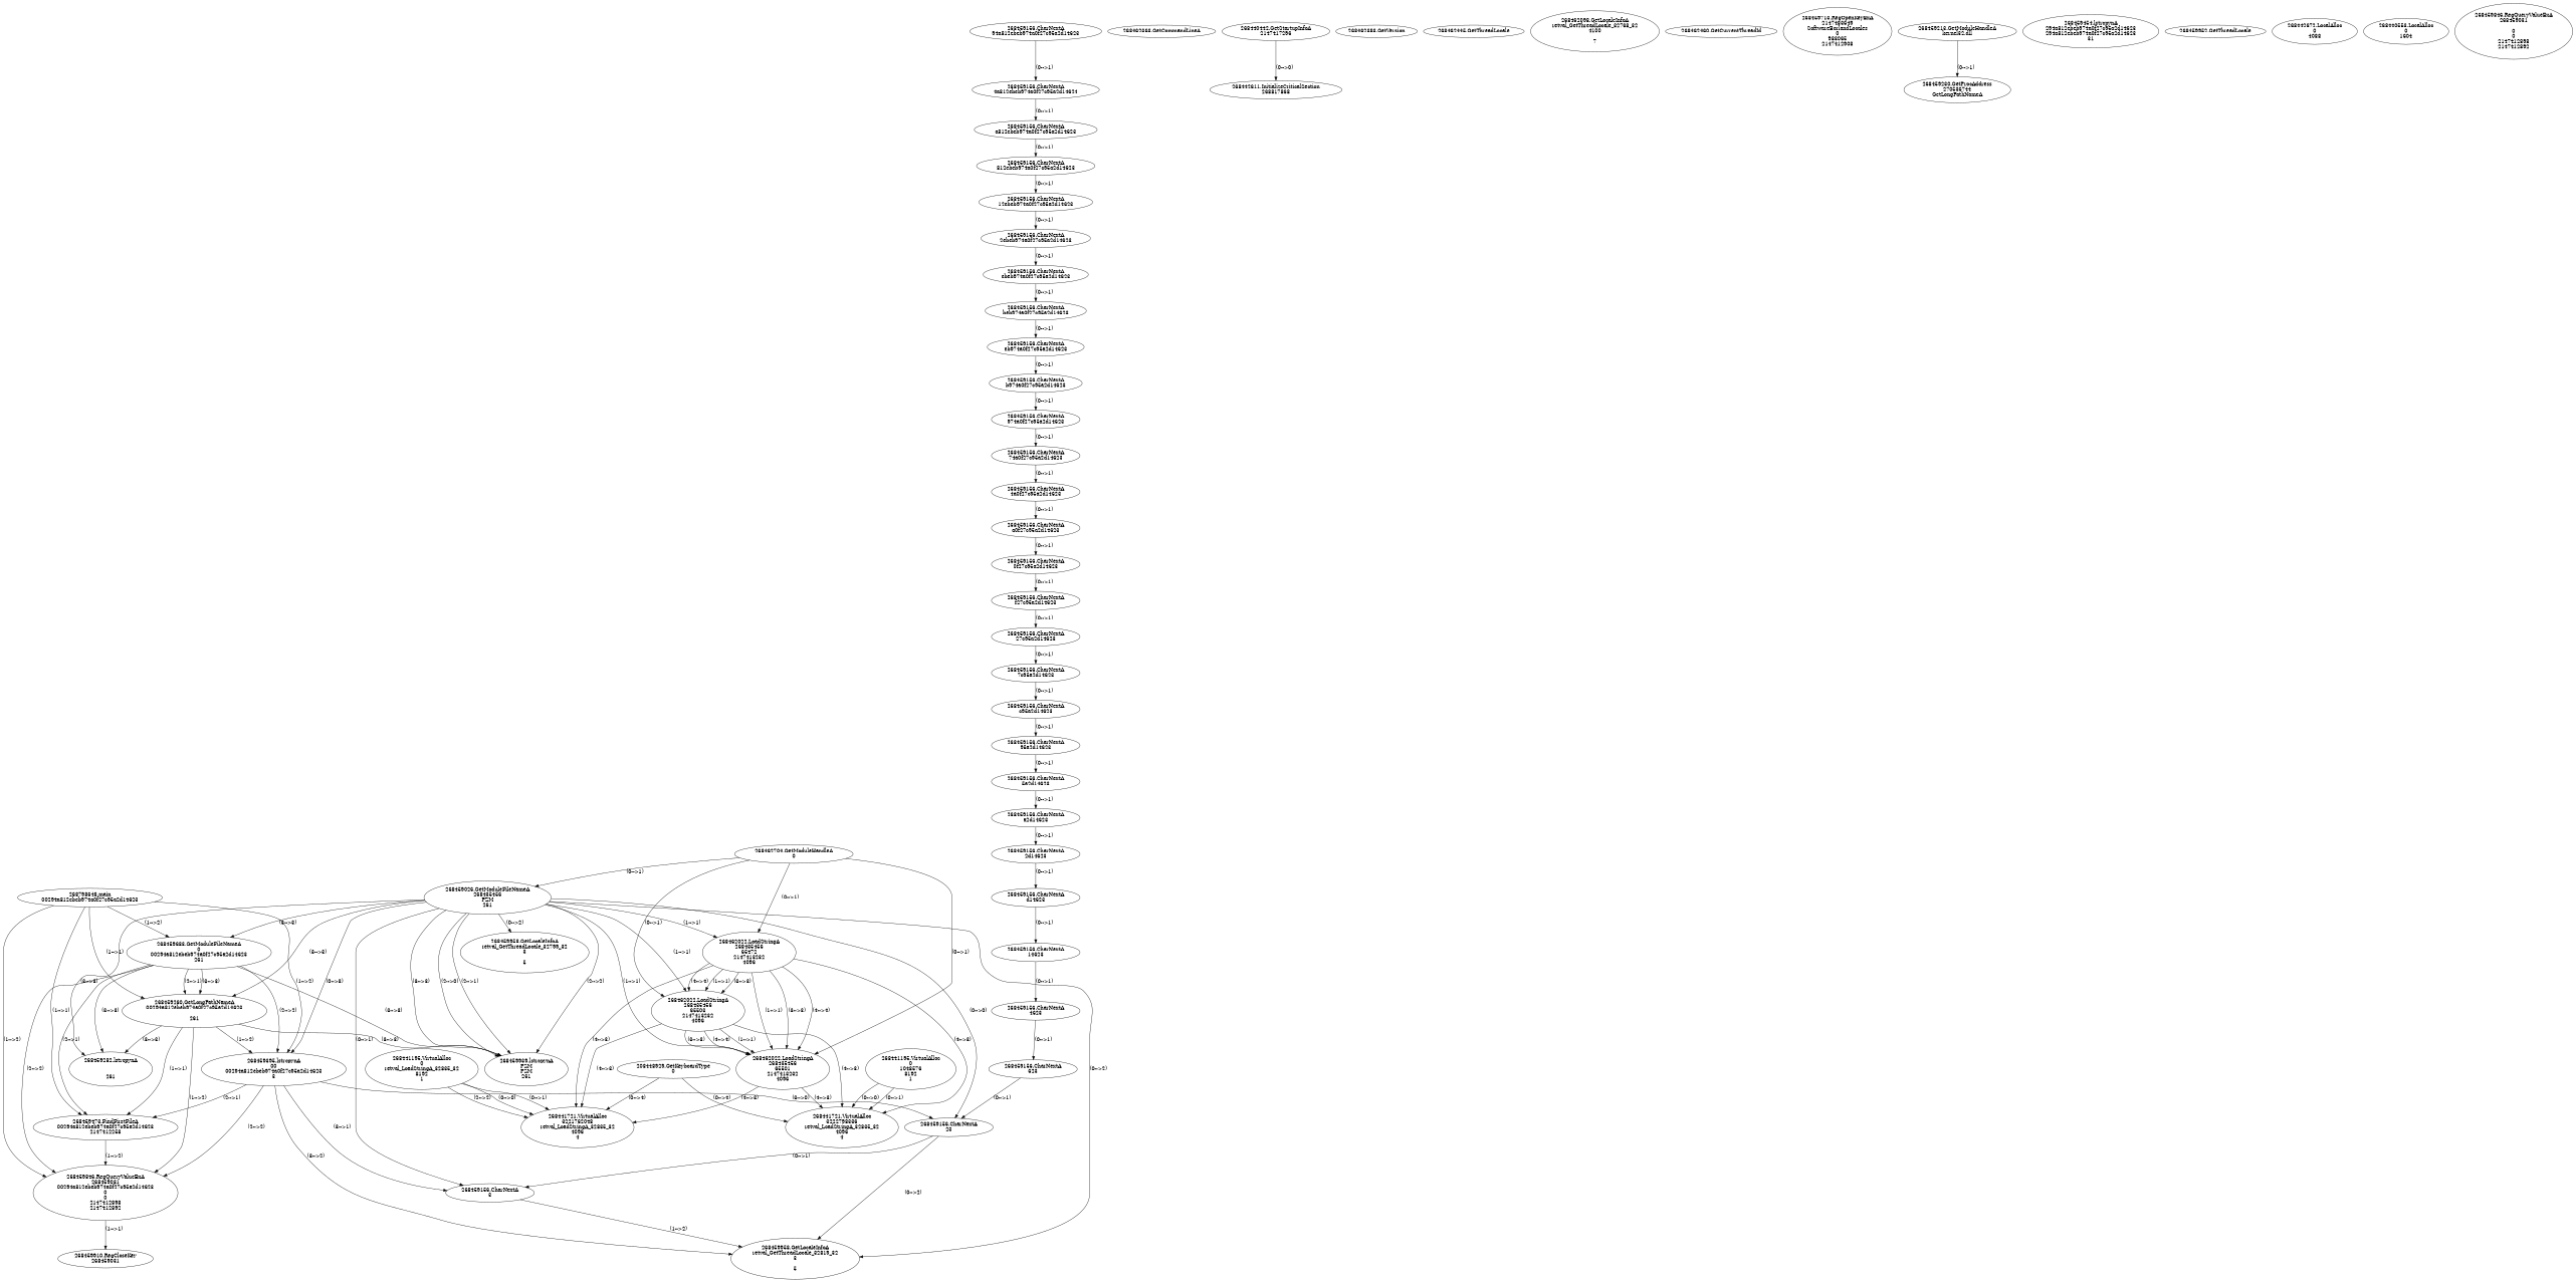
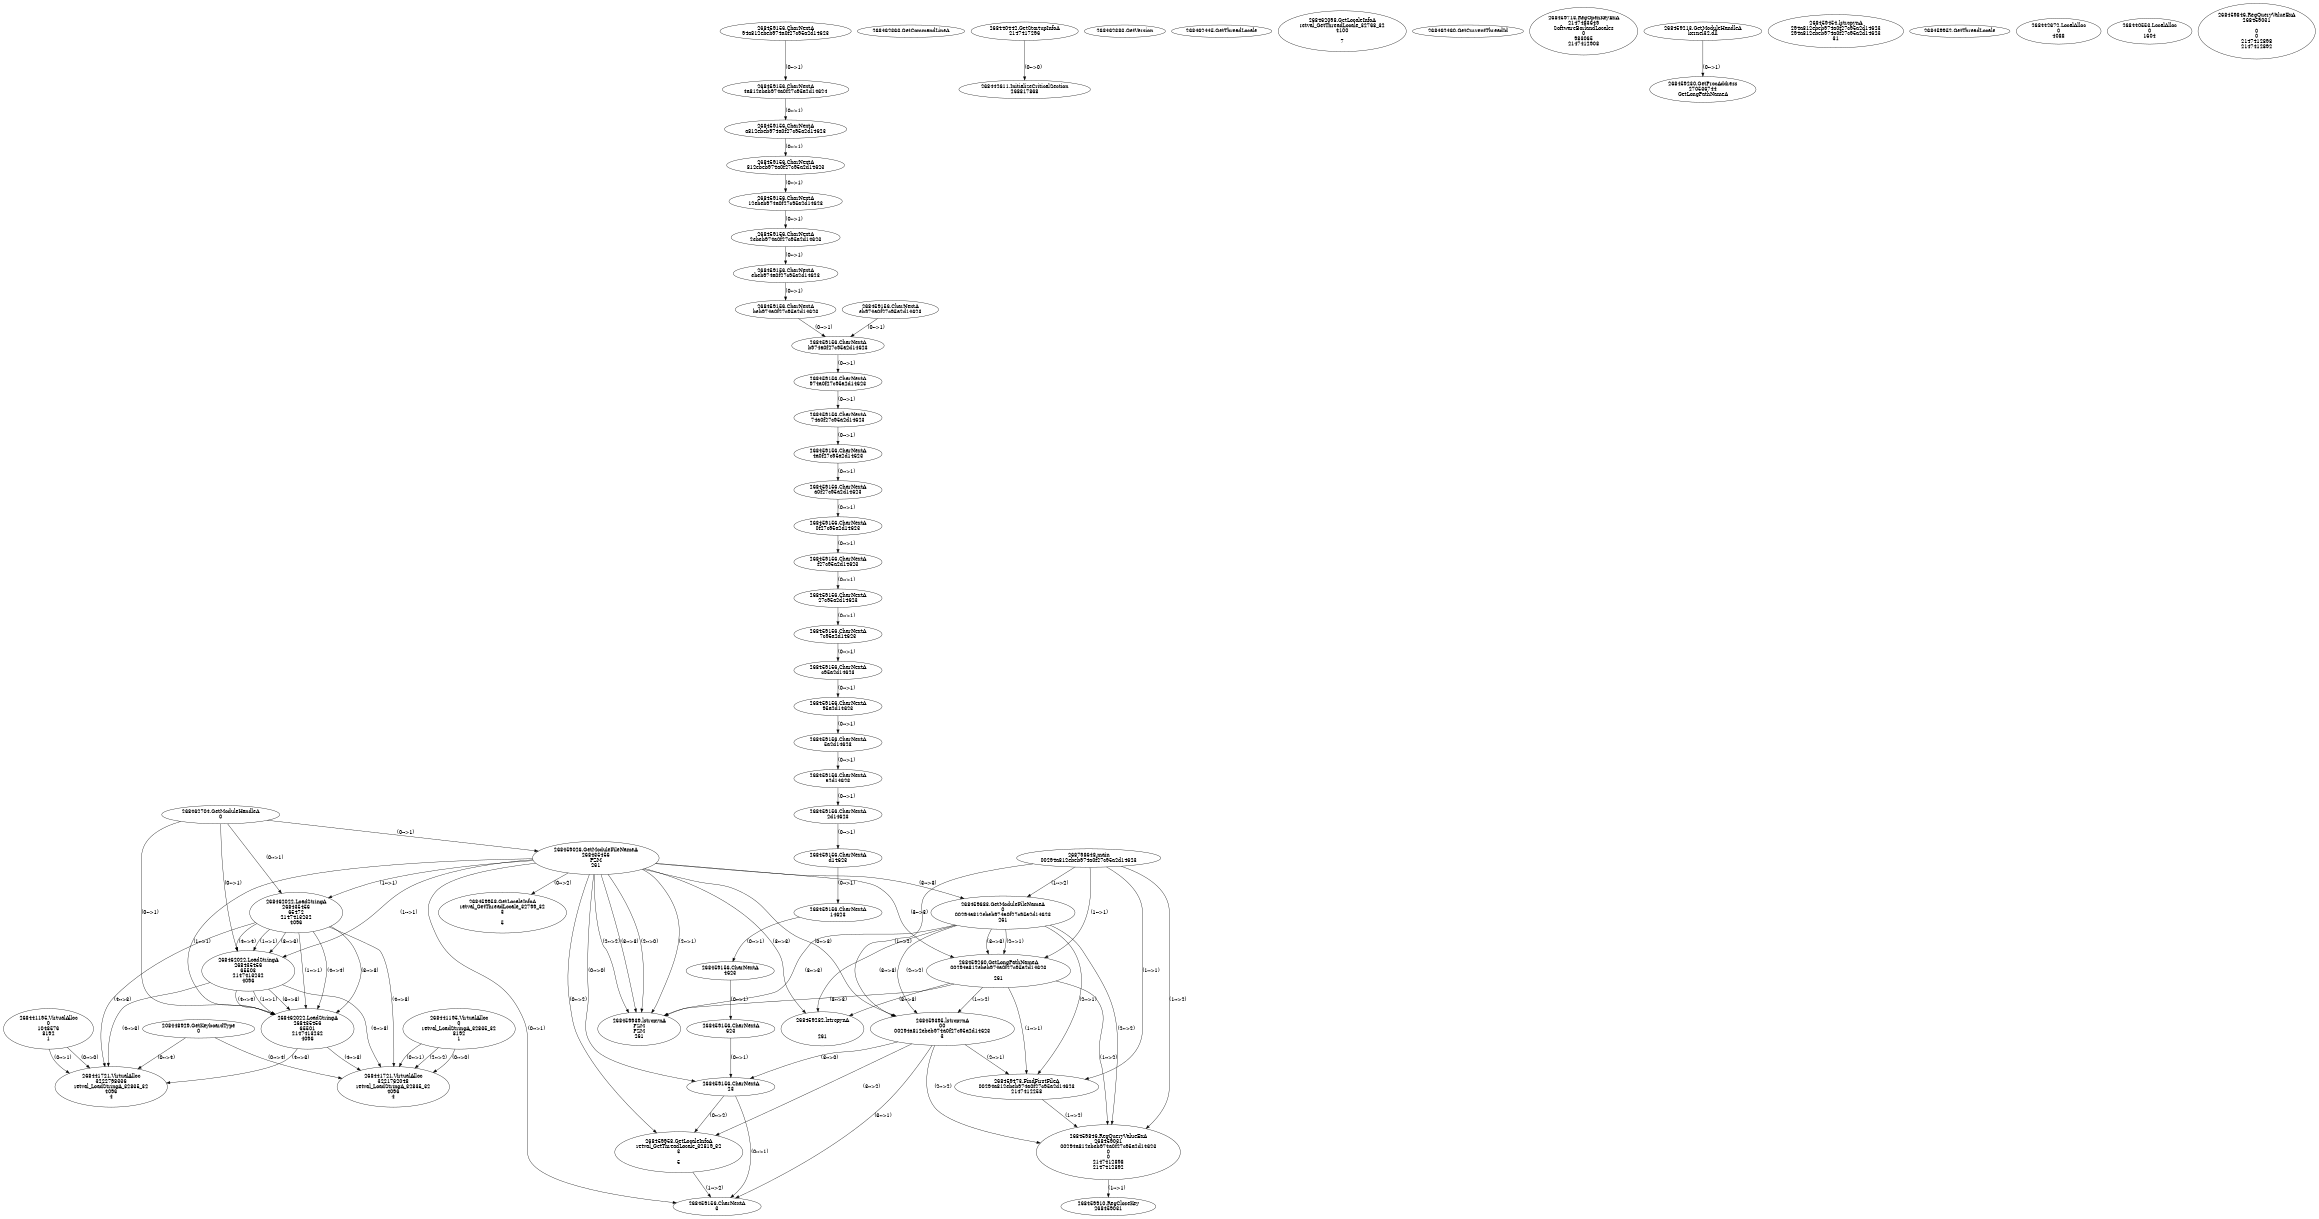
  digraph {
    n1 [label="268798648.main\n00294a812ebeb974a0f27c95a2d14623"]
    n2 [label="268459683.GetModuleFileNameA\n0\n00294a812ebeb974a0f27c95a2d14623\n261"]
    n3 [label="268459260.GetLongPathNameA\n00294a812ebeb974a0f27c95a2d14623\n\n261"]
    n4 [label="268459395.lstrcpynA\n00\n00294a812ebeb974a0f27c95a2d14623\n3"]
    n5 [label="268459473.FindFirstFileA\n00294a812ebeb974a0f27c95a2d14623\n2147412258"]
    n6 [label="268459846.RegQueryValueExA\n268459031\n00294a812ebeb974a0f27c95a2d14623\n0\n0\n2147412898\n2147412892"]
    n7 [label="268459939.lstrcpynA\nPZM\nPZM\n261"]
    n8 [label="268459282.lstrcpynA\n\n\n261"]
    n9 [label="268459156.CharNextA\n23"]
    n10 [label="268459156.CharNextA\n3"]
    n11 [label="268459958.GetLocaleInfoA\nretval_GetThreadLocale_32819_32\n3\n\n5"]
    n12 [label="268459910.RegCloseKey\n268459031"]
    n13 [label="268462704.GetModuleHandleA\n0"]
    n14 [label="268459026.GetModuleFileNameA\n268435456\nPZM\n261"]
    n15 [label="268462022.LoadStringA\n268435456\n65472\n2147413232\n4096"]
    n16 [label="268462022.LoadStringA\n268435456\n65503\n2147413232\n4096"]
    n17 [label="268462022.LoadStringA\n268435456\n65501\n2147413232\n4096"]
    n18 [label="268459958.GetLocaleInfoA\nretval_GetThreadLocale_32799_32\n3\n\n5"]
    n19 [label="268441721.VirtualAlloc\n3221762048\nretval_LoadStringA_32835_32\n4096\n4"]
    n20 [label="268441721.VirtualAlloc\n3222798336\nretval_LoadStringA_32835_32\n4096\n4"]
    n21 [label="208448929.GetKeyboardType\n0"]
    n22 [label="268462363.GetCommandLineA\n"]
    n23 [label="268440442.GetStartupInfoA\n2147417296"]
    n24 [label="268442611.InitializeCriticalSection\n268817868"]
    n25 [label="268462383.GetVersion\n"]
    n26 [label="268462445.GetThreadLocale\n"]
    n27 [label="268462098.GetLocaleInfoA\nretval_GetThreadLocale_32768_32\n4100\n\n7"]
    n28 [label="268462460.GetCurrentThreadId\n"]
    n29 [label="268459713.RegOpenKeyExA\n2147483649\nSoftware\Borland\Locales\n0\n983065\n2147412908"]
    n30 [label="268459213.GetModuleHandleA\nkernel32.dll"]
    n31 [label="268459230.GetProcAddress\n270536744\nGetLongPathNameA"]
    n32 [label="268459156.CharNextA\n94a812ebeb974a0f27c95a2d14623"]
    n33 [label="268459156.CharNextA\n4a812ebeb974a0f27c95a2d14624"]
    n34 [label="268459156.CharNextA\na812ebeb974a0f27c95a2d14623"]
    n35 [label="268459156.CharNextA\n812ebeb974a0f27c95a2d14623"]
    n36 [label="268459156.CharNextA\n12ebeb974a0f27c95a2d14623"]
    n37 [label="268459156.CharNextA\n2ebeb974a0f27c95a2d14623"]
    n38 [label="268459156.CharNextA\nebeb974a0f27c95a2d14623"]
    n39 [label="268459156.CharNextA\nbeb974a0f27c95a2d14623"]
    n40 [label="268459156.CharNextA\neb974a0f27c95a2d14623"]
    n41 [label="268459156.CharNextA\nb974a0f27c95a2d14623"]
    n42 [label="268459156.CharNextA\n974a0f27c95a2d14623"]
    n43 [label="268459156.CharNextA\n74a0f27c95a2d14623"]
    n44 [label="268459156.CharNextA\n4a0f27c95a2d14623"]
    n45 [label="268459156.CharNextA\na0f27c95a2d14623"]
    n46 [label="268459156.CharNextA\n0f27c95a2d14623"]
    n47 [label="268459156.CharNextA\nf27c95a2d14623"]
    n48 [label="268459156.CharNextA\n27c95a2d14623"]
    n49 [label="268459156.CharNextA\n7c95a2d14623"]
    n50 [label="268459156.CharNextA\nc95a2d14623"]
    n51 [label="268459156.CharNextA\n95a2d14623"]
    n52 [label="268459156.CharNextA\n5a2d14623"]
    n53 [label="268459156.CharNextA\na2d14623"]
    n54 [label="268459156.CharNextA\n2d14623"]
    n55 [label="268459156.CharNextA\nd14623"]
    n56 [label="268459156.CharNextA\n14623"]
    n57 [label="268459156.CharNextA\n4623"]
    n58 [label="268459156.CharNextA\n623"]
    n59 [label="268459454.lstrcpynA\n294a812ebeb974a0f27c95a2d14623\n294a812ebeb974a0f27c95a2d14623\n31"]
    n60 [label="268459952.GetThreadLocale\n"]
    n61 [label="268442672.LocalAlloc\n0\n4088"]
    n62 [label="268441195.VirtualAlloc\n0\n1048576\n8192\n1"]
    n63 [label="268440553.LocalAlloc\n0\n1604"]
    n64 [label="268441195.VirtualAlloc\n0\nretval_LoadStringA_32835_32\n8192\n1"]
    n65 [label="268459846.RegQueryValueExA\n268459031\n\n0\n0\n2147412898\n2147412892"]
    n1 -> n2 [label="(1-->2)"]
    n1 -> n3 [label="(1-->1)"]
    n1 -> n4 [label="(1-->2)"]
    n1 -> n5 [label="(1-->1)"]
    n1 -> n6 [label="(1-->2)"]
    n2 -> n3 [label="(2-->1)"]
    n2 -> n3 [label="(3-->3)"]
    n2 -> n4 [label="(2-->2)"]
    n2 -> n5 [label="(2-->1)"]
    n2 -> n6 [label="(2-->2)"]
    n2 -> n7 [label="(3-->3)"]
    n2 -> n8 [label="(3-->3)"]
    n3 -> n4 [label="(1-->2)"]
    n3 -> n5 [label="(1-->1)"]
    n3 -> n6 [label="(1-->2)"]
    n3 -> n7 [label="(3-->3)"]
    n3 -> n8 [label="(3-->3)"]
    n4 -> n5 [label="(2-->1)"]
    n4 -> n6 [label="(2-->2)"]
    n4 -> n9 [label="(3-->0)"]
    n4 -> n10 [label="(3-->1)"]
    n4 -> n11 [label="(3-->2)"]
    n5 -> n6 [label="(1-->2)"]
    n6 -> n12 [label="(1-->1)"]
    n9 -> n10 [label="(0-->1)"]
    n9 -> n11 [label="(0-->2)"]
-   n10 -> n11 [label="(1-->2)"]
+   n11 -> n10 [label="(1-->2)"]
    n13 -> n14 [label="(0-->1)"]
    n13 -> n15 [label="(0-->1)"]
    n13 -> n16 [label="(0-->1)"]
    n13 -> n17 [label="(0-->1)"]
    n14 -> n2 [label="(3-->3)"]
    n14 -> n3 [label="(3-->3)"]
    n14 -> n4 [label="(0-->3)"]
    n14 -> n7 [label="(2-->1)"]
    n14 -> n7 [label="(2-->2)"]
    n14 -> n7 [label="(3-->3)"]
    n14 -> n7 [label="(2-->0)"]
    n14 -> n8 [label="(3-->3)"]
    n14 -> n9 [label="(0-->0)"]
    n14 -> n10 [label="(0-->1)"]
    n14 -> n11 [label="(0-->2)"]
    n14 -> n15 [label="(1-->1)"]
    n14 -> n16 [label="(1-->1)"]
    n14 -> n17 [label="(1-->1)"]
    n14 -> n18 [label="(0-->2)"]
    n15 -> n16 [label="(1-->1)"]
    n15 -> n16 [label="(3-->3)"]
    n15 -> n16 [label="(4-->4)"]
    n15 -> n17 [label="(1-->1)"]
    n15 -> n17 [label="(3-->3)"]
    n15 -> n17 [label="(4-->4)"]
    n15 -> n19 [label="(4-->3)"]
    n15 -> n20 [label="(4-->3)"]
    n16 -> n17 [label="(1-->1)"]
    n16 -> n17 [label="(3-->3)"]
    n16 -> n17 [label="(4-->4)"]
    n16 -> n19 [label="(4-->3)"]
    n16 -> n20 [label="(4-->3)"]
    n17 -> n19 [label="(4-->3)"]
    n17 -> n20 [label="(4-->3)"]
    n21 -> n19 [label="(0-->4)"]
    n21 -> n20 [label="(0-->4)"]
    n23 -> n24 [label="(0-->0)"]
    n30 -> n31 [label="(0-->1)"]
    n32 -> n33 [label="(0-->1)"]
    n33 -> n34 [label="(0-->1)"]
    n34 -> n35 [label="(0-->1)"]
    n35 -> n36 [label="(0-->1)"]
    n36 -> n37 [label="(0-->1)"]
    n37 -> n38 [label="(0-->1)"]
    n38 -> n39 [label="(0-->1)"]
-   n39 -> n40 [label="(0-->1)"]
+   n39 -> n41 [label="(0-->1)"]
    n40 -> n41 [label="(0-->1)"]
    n41 -> n42 [label="(0-->1)"]
    n42 -> n43 [label="(0-->1)"]
    n43 -> n44 [label="(0-->1)"]
    n44 -> n45 [label="(0-->1)"]
    n45 -> n46 [label="(0-->1)"]
    n46 -> n47 [label="(0-->1)"]
    n47 -> n48 [label="(0-->1)"]
    n48 -> n49 [label="(0-->1)"]
    n49 -> n50 [label="(0-->1)"]
    n50 -> n51 [label="(0-->1)"]
    n51 -> n52 [label="(0-->1)"]
    n52 -> n53 [label="(0-->1)"]
    n53 -> n54 [label="(0-->1)"]
    n54 -> n55 [label="(0-->1)"]
    n55 -> n56 [label="(0-->1)"]
    n56 -> n57 [label="(0-->1)"]
    n57 -> n58 [label="(0-->1)"]
    n58 -> n9 [label="(0-->1)"]
    n62 -> n20 [label="(0-->1)"]
    n62 -> n20 [label="(0-->0)"]
    n64 -> n19 [label="(0-->1)"]
    n64 -> n19 [label="(2-->2)"]
    n64 -> n19 [label="(0-->0)"]
  }
